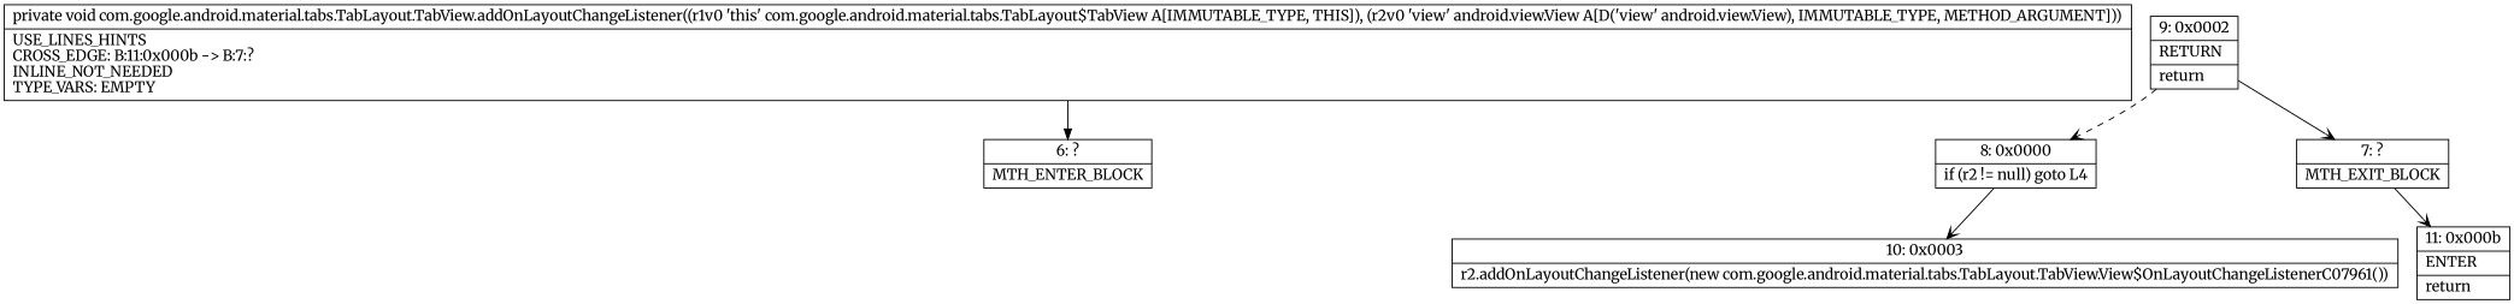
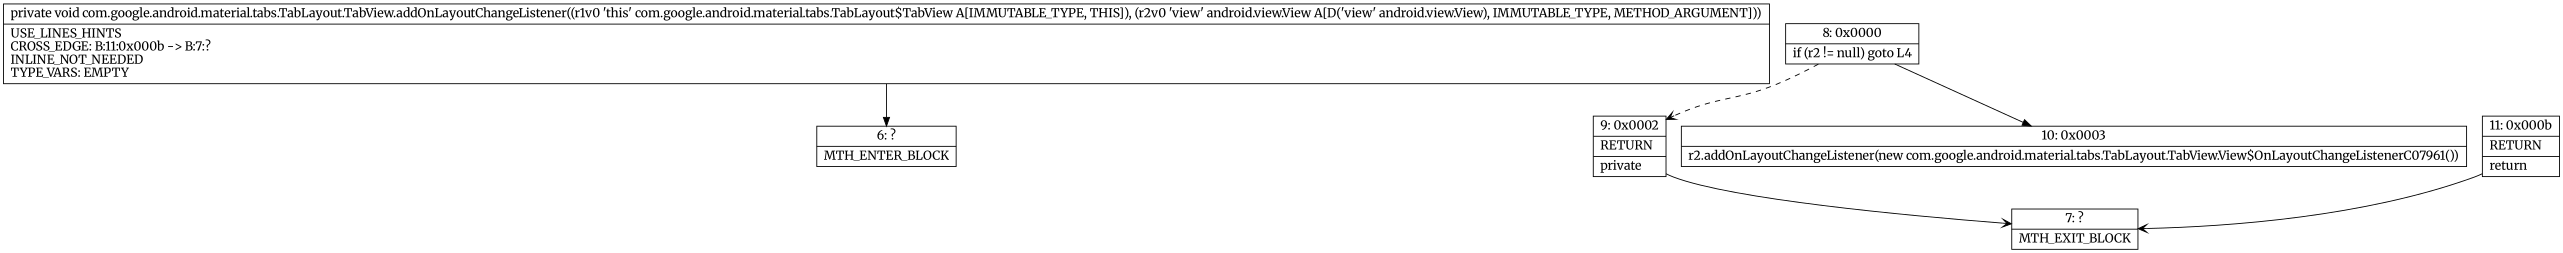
  digraph {
    fontname=Merriweather
    node [fontname=Merriweather shape=record]
    edge [arrowhead=vee fontname=Merriweather]
    n1 [label="{6\:\ ?|MTH_ENTER_BLOCK\l}"]
    n2 [label="{8\:\ 0x0000|if (r2 != null) goto L4\l}"]
-   n3 [label="{9\:\ 0x0002|RETURN\l|return\l}"]
+   n3 [label="{9\:\ 0x0002|RETURN\l|private\l}"]
    n4 [label="{10\:\ 0x0003|r2.addOnLayoutChangeListener(new com.google.android.material.tabs.TabLayout.TabView.View$OnLayoutChangeListenerC07961())\l}"]
    n5 [label="{7\:\ ?|MTH_EXIT_BLOCK\l}"]
-   n6 [label="{11\:\ 0x000b|ENTER\l|return\l}"]
+   n6 [label="{11\:\ 0x000b|RETURN\l|return\l}"]
    n7 [label="{private void com.google.android.material.tabs.TabLayout.TabView.addOnLayoutChangeListener((r1v0 'this' com.google.android.material.tabs.TabLayout$TabView A[IMMUTABLE_TYPE, THIS]), (r2v0 'view' android.view.View A[D('view' android.view.View), IMMUTABLE_TYPE, METHOD_ARGUMENT]))  | USE_LINES_HINTS\lCROSS_EDGE: B:11:0x000b \-\> B:7:?\lINLINE_NOT_NEEDED\lTYPE_VARS: EMPTY\l}"]
-   n3 -> n2 [style=dashed]
-   n2 -> n4
+   n2 -> n3 [style=dashed]
+   n2 -> n4 [arrowhead=normal]
    n3 -> n5
-   n5 -> n6
+   n6 -> n5
    n7 -> n1 [arrowhead=normal]
  }
